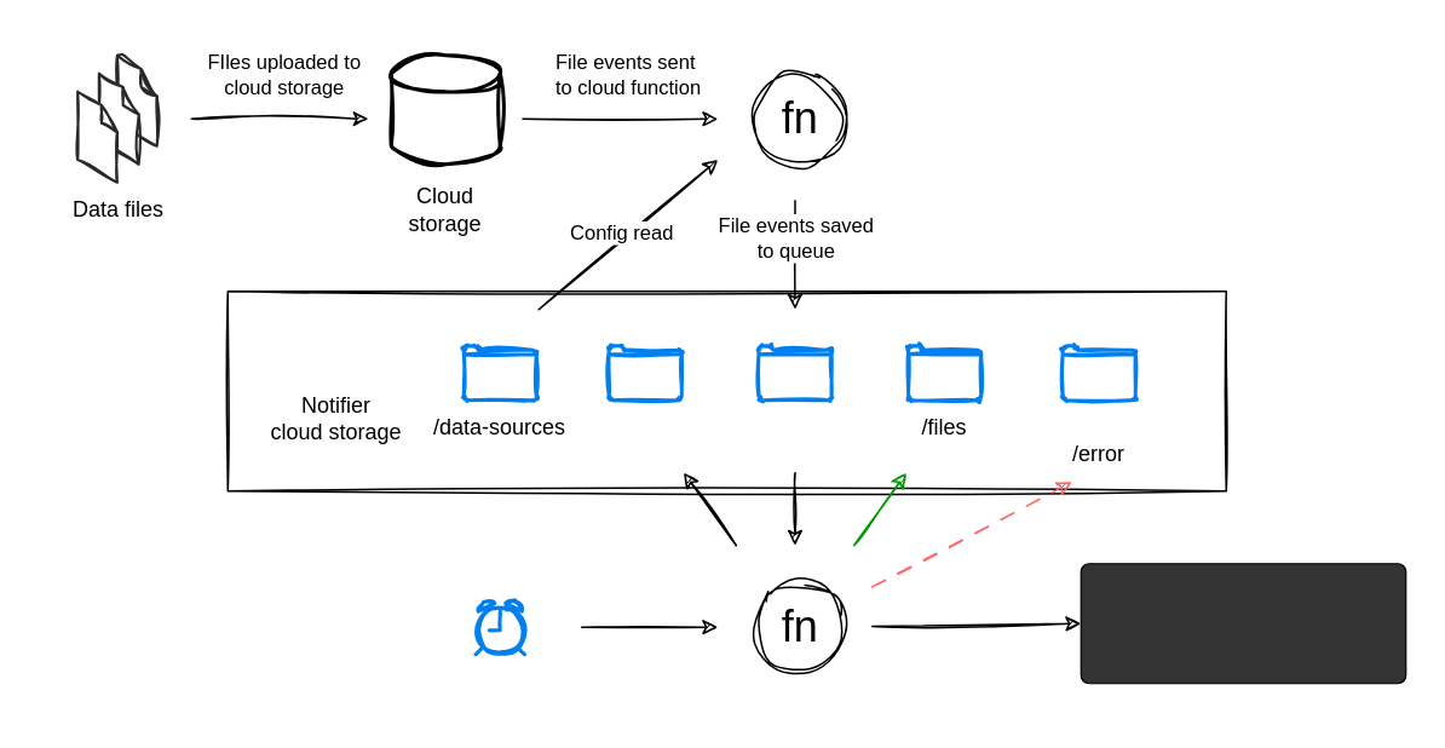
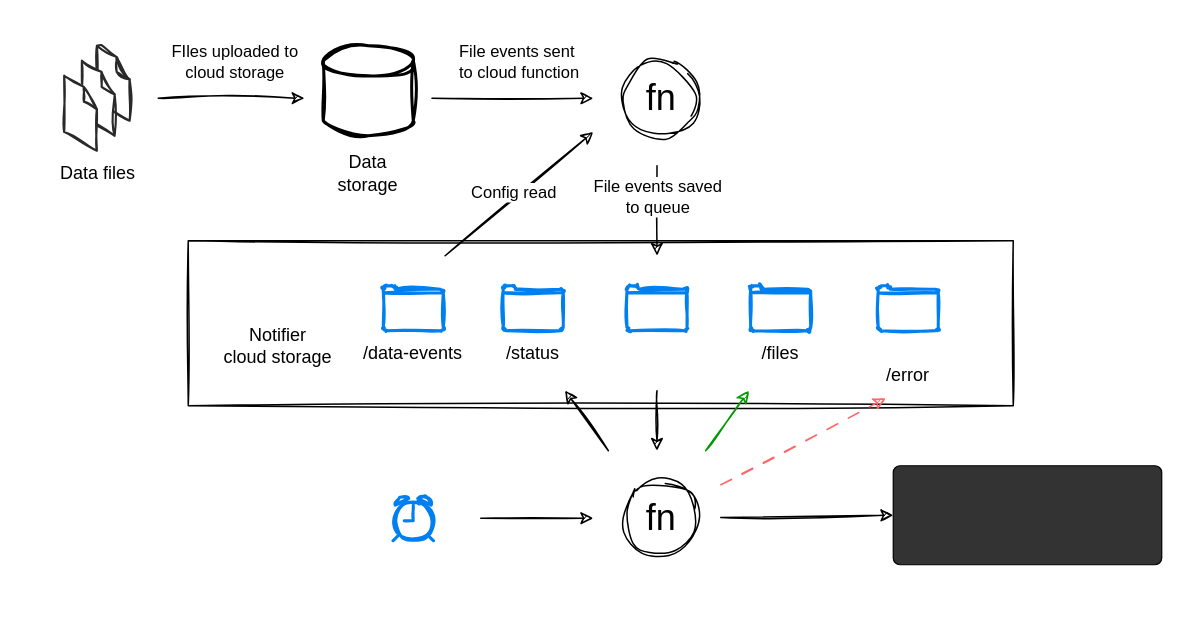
  <mxCell id="0" />
  <mxCell id="1" parent="0" />
  <mxCell id="2" value="" style="verticalLabelPosition=bottom;html=1;verticalAlign=top;strokeWidth=1;align=center;outlineConnect=0;dashed=0;outlineConnect=0;shape=mxgraph.aws3d.file;aspect=fixed;strokeColor=#292929;sketch=1;curveFitting=1;jiggle=2;" vertex="1" parent="1"><mxGeometry x="64.1" y="30" width="21.81" height="50" as="geometry" /></mxCell>
  <mxCell id="3" value="" style="verticalLabelPosition=bottom;html=1;verticalAlign=top;strokeWidth=1;align=center;outlineConnect=0;dashed=0;outlineConnect=0;shape=mxgraph.aws3d.file;aspect=fixed;strokeColor=#292929;sketch=1;curveFitting=1;jiggle=2;" vertex="1" parent="1"><mxGeometry x="54.1" y="40" width="21.81" height="50" as="geometry" /></mxCell>
  <mxCell id="4" value="" style="verticalLabelPosition=bottom;html=1;verticalAlign=top;strokeWidth=1;align=center;outlineConnect=0;dashed=0;outlineConnect=0;shape=mxgraph.aws3d.file;aspect=fixed;strokeColor=#292929;sketch=1;curveFitting=1;jiggle=2;" vertex="1" parent="1"><mxGeometry x="42.29" y="50" width="21.81" height="50" as="geometry" /></mxCell>
  <mxCell id="5" value="Data files" style="text;html=1;strokeColor=none;fillColor=none;align=center;verticalAlign=middle;whiteSpace=wrap;rounded=0;sketch=1;curveFitting=1;jiggle=2;" vertex="1" parent="1"><mxGeometry x="35" y="100" width="60" height="30" as="geometry" /></mxCell>
- <mxCell id="6" value="Cloud storage" style="text;html=1;strokeColor=none;fillColor=none;align=center;verticalAlign=middle;whiteSpace=wrap;rounded=0;sketch=1;curveFitting=1;jiggle=2;" vertex="1" parent="1"><mxGeometry x="215" y="100" width="60" height="30" as="geometry" /></mxCell>
+ <mxCell id="6" value="Data storage" style="text;html=1;strokeColor=none;fillColor=none;align=center;verticalAlign=middle;whiteSpace=wrap;rounded=0;sketch=1;curveFitting=1;jiggle=2;" vertex="1" parent="1"><mxGeometry x="215" y="100" width="60" height="30" as="geometry" /></mxCell>
  <mxCell id="7" style="edgeStyle=orthogonalEdgeStyle;rounded=0;orthogonalLoop=1;jettySize=auto;html=1;entryX=0;entryY=0.5;entryDx=0;entryDy=0;sketch=1;curveFitting=1;jiggle=2;" edge="1" parent="1" source="9" target="15"><mxGeometry relative="1" as="geometry" /></mxCell>
  <mxCell id="8" value="FIles uploaded to &lt;br&gt;cloud storage" style="edgeLabel;html=1;align=center;verticalAlign=middle;resizable=0;points=[];" vertex="1" connectable="0" parent="7"><mxGeometry x="0.026" y="5" relative="1" as="geometry"><mxPoint y="-20" as="offset" /></mxGeometry></mxCell>
  <mxCell id="9" value="" style="rounded=0;whiteSpace=wrap;html=1;sketch=0;strokeColor=none;fillColor=none;" vertex="1" parent="1"><mxGeometry x="20" y="20" width="85" height="90" as="geometry" /></mxCell>
  <mxCell id="10" value="" style="group" vertex="1" connectable="0" parent="1"><mxGeometry x="395" y="20" width="85" height="90" as="geometry" /></mxCell>
  <mxCell id="11" value="fn" style="shape=mxgraph.electrical.abstract.function;html=1;shadow=0;dashed=0;align=center;strokeWidth=1;fontSize=24;sketch=1;strokeColor=default;fillColor=none;curveFitting=1;jiggle=2;" vertex="1" parent="10"><mxGeometry x="20" y="20" width="50" height="50" as="geometry" /></mxCell>
  <mxCell id="12" value="" style="rounded=0;whiteSpace=wrap;html=1;sketch=0;strokeColor=none;fillColor=none;" vertex="1" parent="10"><mxGeometry width="85" height="90" as="geometry" /></mxCell>
  <mxCell id="13" value="" style="group" vertex="1" connectable="0" parent="1"><mxGeometry x="202.5" y="20" width="85" height="90" as="geometry" /></mxCell>
  <mxCell id="14" value="" style="strokeWidth=2;html=1;shape=mxgraph.flowchart.database;whiteSpace=wrap;sketch=1;strokeColor=default;fillColor=default;curveFitting=1;jiggle=2;" vertex="1" parent="13"><mxGeometry x="12.5" y="10" width="60" height="60" as="geometry" /></mxCell>
  <mxCell id="15" value="" style="rounded=0;whiteSpace=wrap;html=1;sketch=0;strokeColor=none;fillColor=none;" vertex="1" parent="13"><mxGeometry width="85" height="90" as="geometry" /></mxCell>
  <mxCell id="16" style="edgeStyle=orthogonalEdgeStyle;rounded=0;sketch=1;orthogonalLoop=1;jettySize=auto;html=1;entryX=0;entryY=0.5;entryDx=0;entryDy=0;" edge="1" parent="1" source="15" target="12"><mxGeometry relative="1" as="geometry" /></mxCell>
  <mxCell id="17" value="File events sent&lt;br&gt;&amp;nbsp;to cloud function" style="edgeLabel;html=1;align=center;verticalAlign=middle;resizable=0;points=[];" vertex="1" connectable="0" parent="16"><mxGeometry x="0.04" y="4" relative="1" as="geometry"><mxPoint y="-21" as="offset" /></mxGeometry></mxCell>
  <mxCell id="18" style="edgeStyle=orthogonalEdgeStyle;rounded=0;sketch=1;orthogonalLoop=1;jettySize=auto;html=1;entryX=0.5;entryY=0;entryDx=0;entryDy=0;" edge="1" parent="1" source="12" target="38"><mxGeometry relative="1" as="geometry" /></mxCell>
  <mxCell id="19" value="File events saved&lt;br&gt;to queue" style="edgeLabel;html=1;align=center;verticalAlign=middle;resizable=0;points=[];" vertex="1" connectable="0" parent="18"><mxGeometry x="-0.325" relative="1" as="geometry"><mxPoint as="offset" /></mxGeometry></mxCell>
  <mxCell id="20" value="" style="html=1;verticalLabelPosition=bottom;align=center;labelBackgroundColor=#ffffff;verticalAlign=top;strokeWidth=2;strokeColor=#0080F0;shadow=0;dashed=0;shape=mxgraph.ios7.icons.folder;sketch=1;fillColor=none;" vertex="1" parent="1"><mxGeometry x="417.5" y="190" width="40" height="30" as="geometry" /></mxCell>
  <mxCell id="21" value="" style="rounded=0;whiteSpace=wrap;html=1;sketch=0;strokeColor=none;fillColor=none;" vertex="1" parent="1"><mxGeometry x="395" y="160" width="85" height="90" as="geometry" /></mxCell>
  <mxCell id="22" value="" style="rounded=0;whiteSpace=wrap;html=1;sketch=1;strokeColor=default;fillColor=none;" vertex="1" parent="1"><mxGeometry x="125" y="160" width="550" height="110" as="geometry" /></mxCell>
  <mxCell id="23" value="" style="html=1;verticalLabelPosition=bottom;align=center;labelBackgroundColor=#ffffff;verticalAlign=top;strokeWidth=2;strokeColor=#0080F0;shadow=0;dashed=0;shape=mxgraph.ios7.icons.folder;sketch=1;fillColor=none;" vertex="1" parent="1"><mxGeometry x="500" y="190" width="40" height="30" as="geometry" /></mxCell>
  <mxCell id="24" value="/files" style="text;html=1;strokeColor=none;fillColor=none;align=center;verticalAlign=middle;whiteSpace=wrap;rounded=0;" vertex="1" parent="1"><mxGeometry x="490" y="220" width="60" height="30" as="geometry" /></mxCell>
  <mxCell id="25" value="" style="html=1;verticalLabelPosition=bottom;align=center;labelBackgroundColor=#ffffff;verticalAlign=top;strokeWidth=2;strokeColor=#0080F0;shadow=0;dashed=0;shape=mxgraph.ios7.icons.folder;sketch=1;fillColor=none;" vertex="1" parent="1"><mxGeometry x="335" y="190" width="40" height="30" as="geometry" /></mxCell>
+ <mxCell id="26" value="/status" style="text;html=1;strokeColor=none;fillColor=none;align=center;verticalAlign=middle;whiteSpace=wrap;rounded=0;" vertex="1" parent="1"><mxGeometry x="325" y="220" width="60" height="30" as="geometry" /></mxCell>
  <mxCell id="27" value="" style="html=1;verticalLabelPosition=bottom;align=center;labelBackgroundColor=#ffffff;verticalAlign=top;strokeWidth=2;strokeColor=#0080F0;shadow=0;dashed=0;shape=mxgraph.ios7.icons.folder;sketch=1;fillColor=none;" vertex="1" parent="1"><mxGeometry x="585" y="190" width="40" height="30" as="geometry" /></mxCell>
  <mxCell id="28" value="/error" style="text;html=1;strokeColor=none;fillColor=none;align=center;verticalAlign=middle;whiteSpace=wrap;rounded=0;" vertex="1" parent="1"><mxGeometry x="575" y="235" width="60" height="30" as="geometry" /></mxCell>
  <mxCell id="29" value="" style="html=1;verticalLabelPosition=bottom;align=center;labelBackgroundColor=#ffffff;verticalAlign=top;strokeWidth=2;strokeColor=#0080F0;shadow=0;dashed=0;shape=mxgraph.ios7.icons.folder;sketch=1;fillColor=none;" vertex="1" parent="1"><mxGeometry x="255" y="190" width="40" height="30" as="geometry" /></mxCell>
- <mxCell id="30" value="/data-sources" style="text;html=1;strokeColor=none;fillColor=none;align=center;verticalAlign=middle;whiteSpace=wrap;rounded=0;" vertex="1" parent="1"><mxGeometry x="235" y="220" width="80" height="30" as="geometry" /></mxCell>
+ <mxCell id="30" value="/data-events" style="text;html=1;strokeColor=none;fillColor=none;align=center;verticalAlign=middle;whiteSpace=wrap;rounded=0;" vertex="1" parent="1"><mxGeometry x="235" y="220" width="80" height="30" as="geometry" /></mxCell>
  <mxCell id="31" value="" style="group" vertex="1" connectable="0" parent="1"><mxGeometry x="395" y="300" width="85" height="90" as="geometry" /></mxCell>
  <mxCell id="32" value="fn" style="shape=mxgraph.electrical.abstract.function;html=1;shadow=0;dashed=0;align=center;strokeWidth=1;fontSize=24;sketch=1;strokeColor=default;fillColor=none;curveFitting=1;jiggle=2;" vertex="1" parent="31"><mxGeometry x="20" y="20" width="50" height="50" as="geometry" /></mxCell>
  <mxCell id="33" value="" style="rounded=0;whiteSpace=wrap;html=1;sketch=0;strokeColor=none;fillColor=none;" vertex="1" parent="31"><mxGeometry width="85" height="90" as="geometry" /></mxCell>
  <mxCell id="34" style="rounded=0;sketch=1;orthogonalLoop=1;jettySize=auto;html=1;entryX=0;entryY=0.75;entryDx=0;entryDy=0;exitX=0.75;exitY=0;exitDx=0;exitDy=0;" edge="1" parent="1" source="36" target="12"><mxGeometry relative="1" as="geometry" /></mxCell>
  <mxCell id="35" value="Config read" style="edgeLabel;html=1;align=center;verticalAlign=middle;resizable=0;points=[];" vertex="1" connectable="0" parent="34"><mxGeometry x="-0.035" y="4" relative="1" as="geometry"><mxPoint as="offset" /></mxGeometry></mxCell>
  <mxCell id="36" value="" style="rounded=0;whiteSpace=wrap;html=1;sketch=0;strokeColor=none;fillColor=none;" vertex="1" parent="1"><mxGeometry x="232.5" y="170" width="85" height="90" as="geometry" /></mxCell>
  <mxCell id="37" style="edgeStyle=none;rounded=0;sketch=1;orthogonalLoop=1;jettySize=auto;html=1;" edge="1" parent="1" source="38" target="33"><mxGeometry relative="1" as="geometry" /></mxCell>
  <mxCell id="38" value="" style="rounded=0;whiteSpace=wrap;html=1;sketch=0;strokeColor=none;fillColor=none;" vertex="1" parent="1"><mxGeometry x="395" y="170" width="85" height="90" as="geometry" /></mxCell>
  <mxCell id="39" value="Notifier&lt;br&gt;cloud storage" style="text;html=1;strokeColor=none;fillColor=none;align=center;verticalAlign=middle;whiteSpace=wrap;rounded=0;sketch=1;curveFitting=1;jiggle=2;" vertex="1" parent="1"><mxGeometry x="145" y="215" width="80" height="30" as="geometry" /></mxCell>
  <mxCell id="40" value="" style="rounded=0;whiteSpace=wrap;html=1;sketch=0;strokeColor=none;fillColor=none;" vertex="1" parent="1"><mxGeometry x="477.5" y="170" width="85" height="90" as="geometry" /></mxCell>
  <mxCell id="41" style="edgeStyle=none;rounded=0;sketch=1;orthogonalLoop=1;jettySize=auto;html=1;entryX=0.25;entryY=1;entryDx=0;entryDy=0;strokeColor=#009900;" edge="1" parent="1" source="33" target="40"><mxGeometry relative="1" as="geometry" /></mxCell>
  <mxCell id="42" style="edgeStyle=none;rounded=0;sketch=1;orthogonalLoop=1;jettySize=auto;html=1;entryX=0.25;entryY=1;entryDx=0;entryDy=0;strokeColor=#FF6666;dashed=1;dashPattern=8 8;" edge="1" parent="1" source="33" target="28"><mxGeometry relative="1" as="geometry" /></mxCell>
  <mxCell id="43" value="" style="rounded=0;whiteSpace=wrap;html=1;sketch=0;strokeColor=none;fillColor=none;" vertex="1" parent="1"><mxGeometry x="312.5" y="170" width="85" height="90" as="geometry" /></mxCell>
  <mxCell id="44" style="edgeStyle=none;rounded=0;sketch=1;orthogonalLoop=1;jettySize=auto;html=1;entryX=0.75;entryY=1;entryDx=0;entryDy=0;strokeColor=#000000;" edge="1" parent="1" source="33" target="43"><mxGeometry relative="1" as="geometry" /></mxCell>
  <mxCell id="45" value="" style="html=1;verticalLabelPosition=bottom;align=center;labelBackgroundColor=#ffffff;verticalAlign=top;strokeWidth=2;strokeColor=#0080F0;shadow=0;dashed=0;shape=mxgraph.ios7.icons.alarm_clock;sketch=1;fillColor=none;" vertex="1" parent="1"><mxGeometry x="261.5" y="330" width="27" height="30" as="geometry" /></mxCell>
  <mxCell id="46" style="edgeStyle=none;rounded=0;sketch=1;orthogonalLoop=1;jettySize=auto;html=1;entryX=0;entryY=0.5;entryDx=0;entryDy=0;strokeColor=#000000;" edge="1" parent="1" source="47" target="33"><mxGeometry relative="1" as="geometry" /></mxCell>
  <mxCell id="47" value="" style="rounded=0;whiteSpace=wrap;html=1;sketch=0;strokeColor=none;fillColor=none;" vertex="1" parent="1"><mxGeometry x="235" y="300" width="85" height="90" as="geometry" /></mxCell>
  <mxCell id="48" value="" style="group" vertex="1" connectable="0" parent="1"><mxGeometry x="595" y="310" width="179" height="66" as="geometry" /></mxCell>
  <mxCell id="49" value="" style="html=1;overflow=block;blockSpacing=1;whiteSpace=wrap;fontSize=16.7;fontColor=#ffffff;spacing=3.8;strokeOpacity=100;fillOpacity=100;rounded=1;absoluteArcSize=1;arcSize=9;fillColor=#333333;strokeWidth=0.8;lucidId=GswLpbe4Q8BF;" vertex="1" parent="48"><mxGeometry width="179" height="66" as="geometry" /></mxCell>
  <mxCell id="50" value="" style="html=1;overflow=block;blockSpacing=1;whiteSpace=wrap;shape=image;fontSize=13;spacing=0;strokeColor=none;strokeOpacity=100;strokeWidth=0;image=https://images.lucid.app/images/1f929369-ef7f-4cdf-b537-fe316cc4099a/content;imageAspect=0;lucidId=GswL3xc~YGH6;container=1;collapsible=0;" vertex="1" parent="48"><mxGeometry x="3" width="173" height="66" as="geometry" /></mxCell>
  <mxCell id="51" style="edgeStyle=none;rounded=0;sketch=1;orthogonalLoop=1;jettySize=auto;html=1;entryX=0;entryY=0.5;entryDx=0;entryDy=0;strokeColor=#000000;" edge="1" parent="1" source="33" target="49"><mxGeometry relative="1" as="geometry" /></mxCell>
